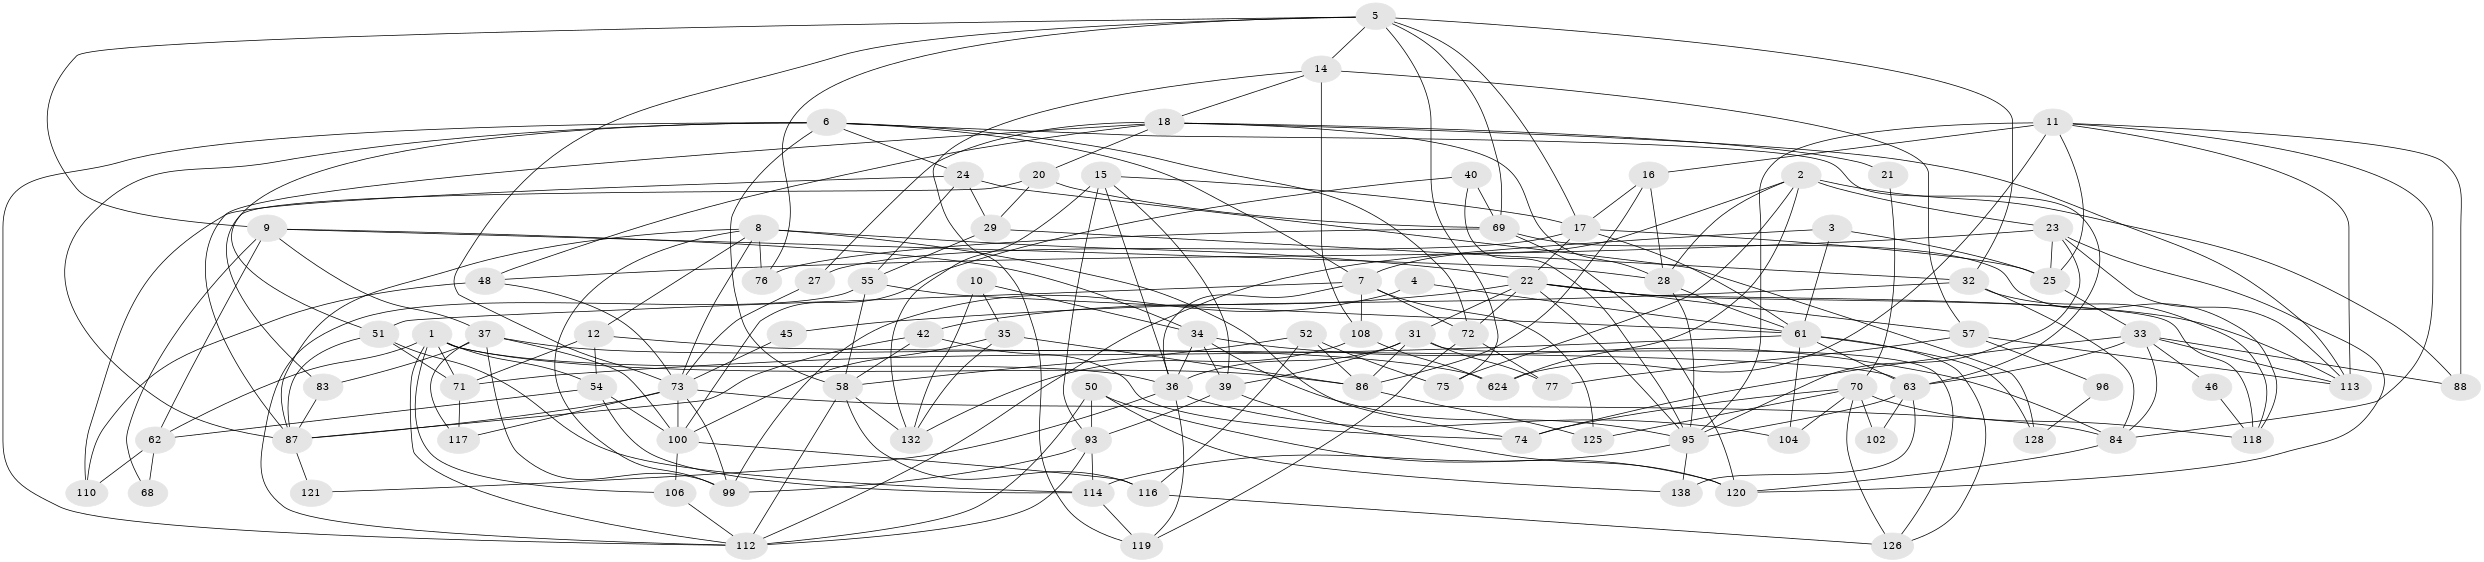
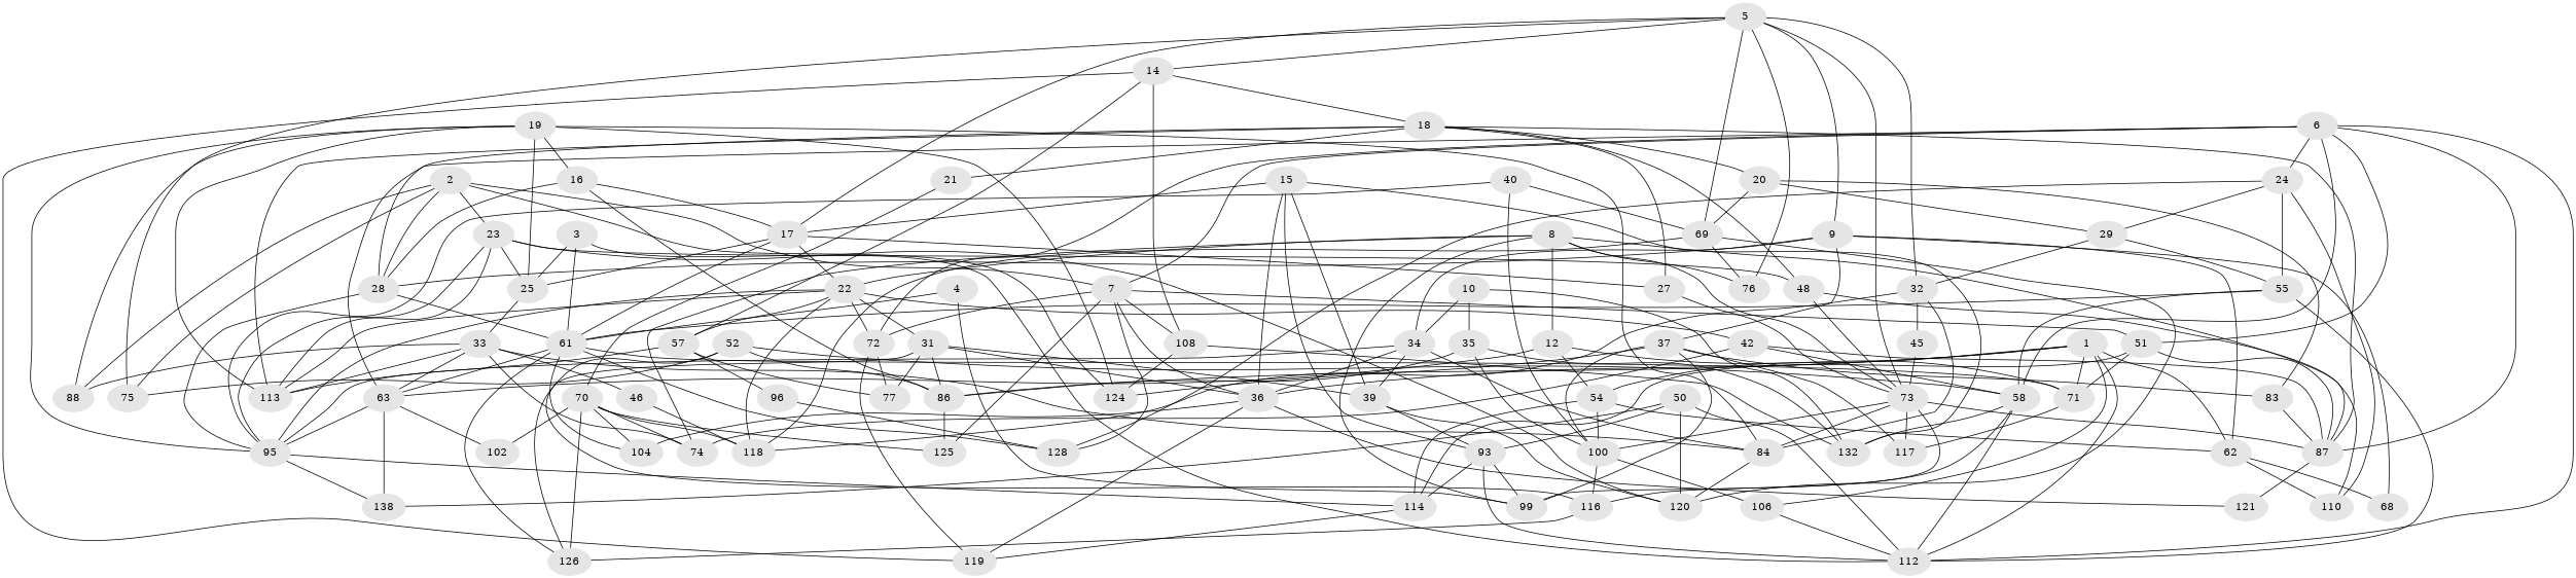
  graph {
    node [color=gray90 style=filled]
    1 [super="+67"]
    36 [super="+123"]
    54 [super="+59"]
    62 [super="+79"]
    71 [super="+94"]
    86
    106
    112 [super="+140"]
    119
    104 [super="+111"]
    121
    114 [super="+129"]
    100 [super="+134"]
    68
    110
    117
    125
    2 [super="+19"]
    7 [super="+105"]
    23 [super="+26"]
    28 [super="+65"]
    88
-   124 [label=624]
+   124
    75
    51 [super="+64"]
    72 [super="+101"]
    108
    128
    25 [super="+38"]
    113
    48
    95 [super="+127"]
    120
    61 [super="+81"]
    32 [super="+107"]
    84 [super="+136"]
    118
    45
    3 [super="+30"]
    33 [super="+122"]
    63 [super="+90"]
    126
    4
    99
    5 [super="+78"]
    9 [super="+139"]
    14 [super="+141"]
    17 [super="+115"]
    69 [super="+135"]
    73 [super="+89"]
    76
    34 [super="+91"]
    37 [super="+49"]
    18 [super="+133"]
    57 [super="+82"]
    22 [super="+98"]
    27 [super="+43"]
    87 [super="+97"]
    6 [super="+85"]
    24 [super="+80"]
    58 [super="+137"]
    29 [super="+47"]
    55
    132
    116
    138
    102
    77
    8 [super="+130"]
    12
    74 [super="+92"]
    31 [super="+60"]
    42
    39 [super="+41"]
    83
    10
    35 [super="+44"]
-   11 [super="+109"]
+   11 [super="+109" label=19]
    16 [super="+66"]
    52 [super="+56"]
    20
    21
    96
    15
    93 [super="+103"]
    70 [super="+131"]
    46
    40
    50 [super="+53"]
    1 -- 36
    1 -- 54
    1 -- 62
    1 -- 71
    1 -- 86
    1 -- 106
    1 -- 112
    36 -- 119
    36 -- 104
    36 -- 121
    54 -- 62
    54 -- 114
    54 -- 100
    62 -- 68
    62 -- 110
    71 -- 117
    86 -- 125
    106 -- 112
    114 -- 119
    100 -- 106
    100 -- 116
    2 -- 7
    2 -- 23
    2 -- 28
    2 -- 88
    2 -- 124
    2 -- 75
    7 -- 36
    7 -- 125
    7 -- 51
    7 -- 72
    7 -- 108
+   7 -- 128
    23 -- 25 [weight=2]
    23 -- 113
    23 -- 48
    23 -- 95
    23 -- 120
    28 -- 95
    28 -- 61
    51 -- 71
    51 -- 114
    51 -- 87
    72 -- 119
    72 -- 77
    108 -- 124
    108 -- 132
    25 -- 33
    48 -- 110
    48 -- 73
    95 -- 114
    95 -- 138
    61 -- 71
    61 -- 104
    61 -- 128
    61 -- 63
    61 -- 126
    32 -- 84
    32 -- 118
    32 -- 45
    84 -- 120
    45 -- 73
    3 -- 112
    3 -- 25
    3 -- 61
    33 -- 88
    33 -- 113
    33 -- 84
    33 -- 63
    33 -- 74
    33 -- 46 [weight=2]
    63 -- 95
    63 -- 138
    63 -- 102
    4 -- 61
    4 -- 99
    5 -- 75
    5 -- 32
    5 -- 9
    5 -- 14
    5 -- 17
    5 -- 69
    5 -- 73
    5 -- 76
    9 -- 62
    9 -- 68
    9 -- 28
    9 -- 34
    9 -- 37
    14 -- 119
    14 -- 108
    14 -- 18
    14 -- 57
    17 -- 25
    17 -- 61
    17 -- 22
    17 -- 27
    69 -- 120
    69 -- 118
    69 -- 76
    73 -- 100
    73 -- 117
    73 -- 84
    73 -- 99
    73 -- 87
    34 -- 36
    34 -- 95
    34 -- 84
    34 -- 39
    37 -- 100
    37 -- 117
    37 -- 124
    37 -- 99
    37 -- 83
    18 -- 28
    18 -- 113
    18 -- 48
    18 -- 27
    18 -- 87
    18 -- 20
    18 -- 21
    57 -- 113
    57 -- 77
    57 -- 96
    22 -- 72
    22 -- 113
    22 -- 95
    22 -- 118
    22 -- 57
    22 -- 31
    22 -- 42
    27 -- 73
    87 -- 121
    6 -- 112
    6 -- 7
    6 -- 51
    6 -- 72
    6 -- 63
    6 -- 87
    6 -- 24
    6 -- 58
    24 -- 110
    24 -- 128
    24 -- 29
    24 -- 55
    58 -- 112
    58 -- 132
    58 -- 116
    29 -- 32
    29 -- 55
    55 -- 112
    55 -- 61
    55 -- 58
    116 -- 126
    8 -- 99
    8 -- 73
    8 -- 76
    8 -- 22
    8 -- 87
    8 -- 12
    8 -- 74
    12 -- 54
    12 -- 71
    12 -- 63
    31 -- 36
    31 -- 86
    31 -- 126
    31 -- 77
    31 -- 39
    42 -- 87
    42 -- 58
    42 -- 74
    39 -- 120
    39 -- 93
    83 -- 87
    10 -- 34
    10 -- 132
    10 -- 35
    35 -- 86
    35 -- 100
    35 -- 132
    11 -- 88
    11 -- 124
    11 -- 25
    11 -- 113
    11 -- 95 [weight=2]
    11 -- 84
    11 -- 16 [weight=2]
    16 -- 86
    16 -- 28
    16 -- 17
    52 -- 86
    52 -- 75
    52 -- 58
    52 -- 116
    20 -- 69
    20 -- 29
    20 -- 83
    21 -- 70
    96 -- 128
    15 -- 36
    15 -- 17
    15 -- 132
    15 -- 39
    15 -- 93
    93 -- 112
    93 -- 114
    93 -- 99
    70 -- 104
    70 -- 125
    70 -- 118
    70 -- 126
    70 -- 102
    70 -- 74
    46 -- 118
    40 -- 100
    40 -- 95
    40 -- 69
    50 -- 112
    50 -- 120
    50 -- 138
    50 -- 93
  }
